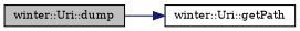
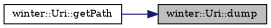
  digraph {
    rankdir=LR
    fontname="DejaVu Serif"
    node [color=black fontname="DejaVu Serif" fontsize=10 shape=record style=filled]
    n1 [fillcolor=grey75 fontcolor=black height=0.2 label="winter::Uri::dump" width=0.4]
    n2 [fillcolor=white height=0.2 label="winter::Uri::getPath" width=0.4]
-   n1 -> n2 [color=midnightblue fontname="DejaVu Serif" fontsize=10 labelfontname=Helvetica labelfontsize=10 style=solid]
+   n2 -> n1 [color=midnightblue fontname="DejaVu Serif" fontsize=10 labelfontname=Helvetica labelfontsize=10 style=solid]
  }
